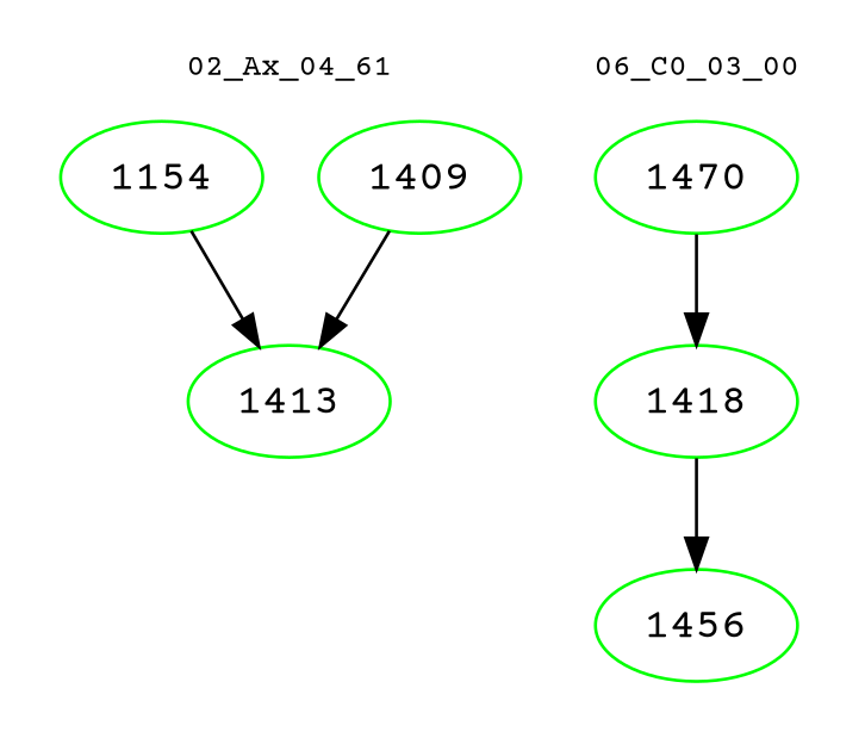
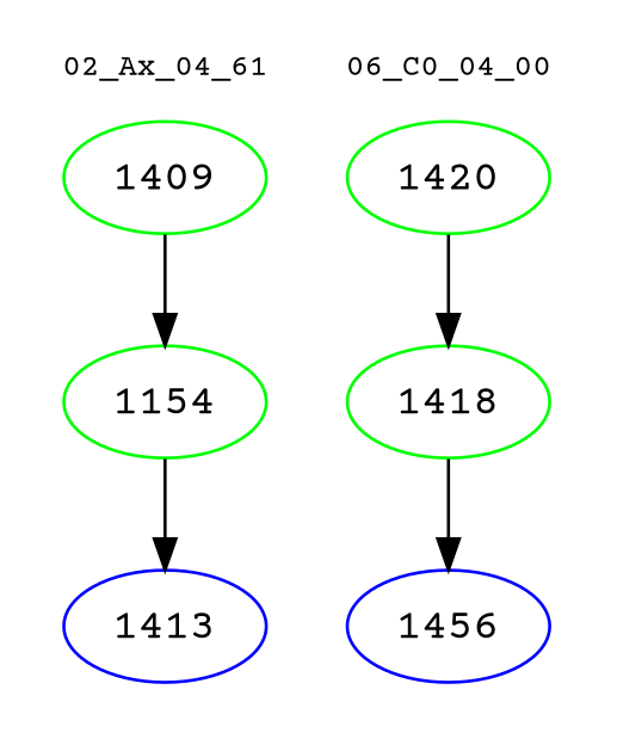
  digraph {
    fontname="Courier Prime"
    node [color=green fontname="Courier Prime"]
    edge [color=black fontname="Courier Prime"]
    n1 [label=1409]
    n2 [label=1154]
-   n3 [label=1413]
-   n4 [label=1470]
+   n3 [color=blue label=1413]
+   n4 [label=1420]
    n5 [label=1418]
-   n6 [label=1456]
+   n6 [color=blue label=1456]
    subgraph cluster_1 {
      color=white
      fontsize=10
      label="02_Ax_04_61"
      n1
      n2
      n3
    }
    subgraph cluster_2 {
      color=white
      fontsize=10
-     label="06_C0_03_00"
+     label="06_C0_04_00"
      n4
      n5
      n6
    }
-   n1 -> n3
+   n1 -> n2
    n2 -> n3
    n4 -> n5
    n5 -> n6
  }
